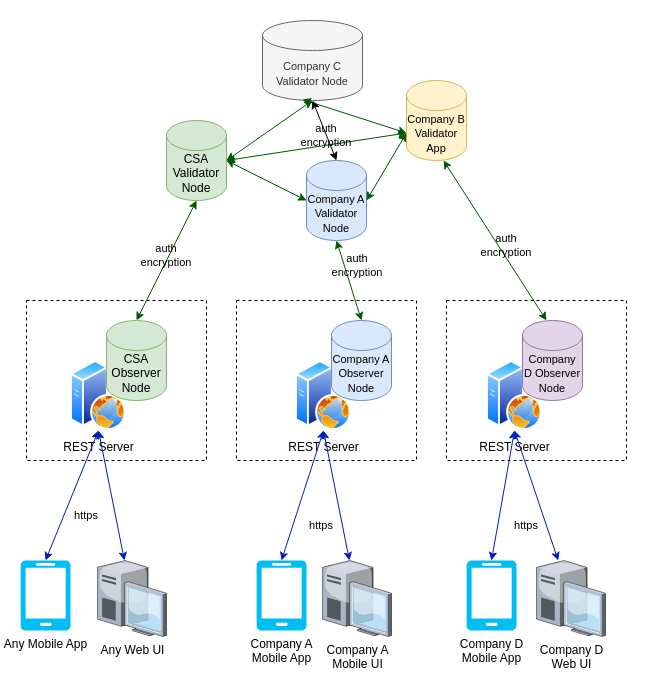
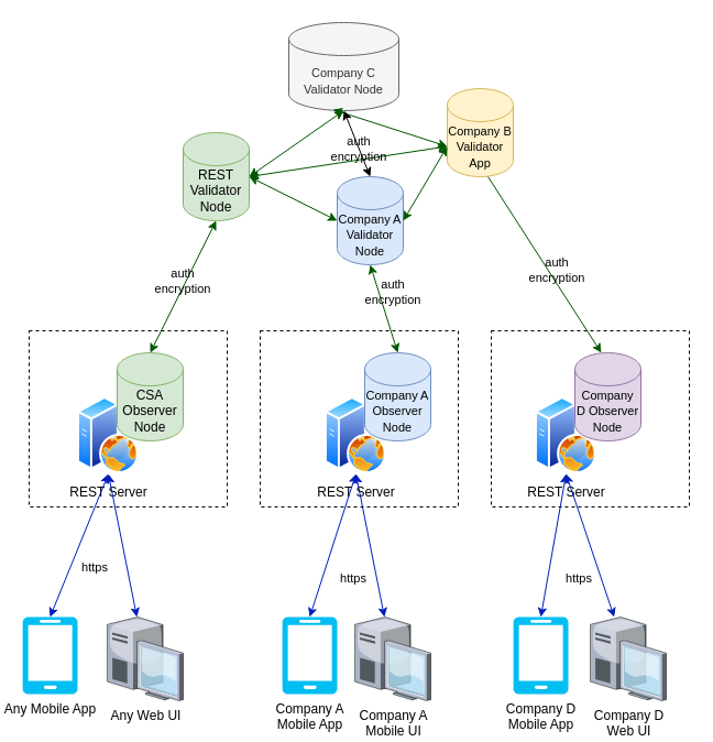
  <mxCell id="0" />
  <mxCell id="1" parent="0" />
  <mxCell id="2" value="REST Server" style="aspect=fixed;perimeter=ellipsePerimeter;html=1;align=center;shadow=0;dashed=0;spacingTop=3;image;image=img/lib/active_directory/web_server.svg;" vertex="1" parent="1"><mxGeometry x="70" y="360" width="56" height="70" as="geometry" /></mxCell>
  <mxCell id="3" value="Any Web UI " style="verticalLabelPosition=bottom;aspect=fixed;html=1;verticalAlign=top;strokeColor=none;align=center;outlineConnect=0;shape=mxgraph.citrix.desktop;" vertex="1" parent="1"><mxGeometry x="97" y="560" width="69" height="75.98" as="geometry" /></mxCell>
- <mxCell id="4" value="CSA Validator Node" style="shape=cylinder3;whiteSpace=wrap;html=1;boundedLbl=1;backgroundOutline=1;size=15;fillColor=#d5e8d4;strokeColor=#82b366;" vertex="1" parent="1"><mxGeometry x="166" y="120" width="60" height="80" as="geometry" /></mxCell>
+ <mxCell id="4" value="REST Validator Node" style="shape=cylinder3;whiteSpace=wrap;html=1;boundedLbl=1;backgroundOutline=1;size=15;fillColor=#d5e8d4;strokeColor=#82b366;" vertex="1" parent="1"><mxGeometry x="166" y="120" width="60" height="80" as="geometry" /></mxCell>
  <mxCell id="5" value="&lt;font style=&quot;font-size: 11px&quot;&gt;Company C Validator Node&lt;/font&gt;" style="shape=cylinder3;whiteSpace=wrap;html=1;boundedLbl=1;backgroundOutline=1;size=15;fillColor=#f5f5f5;fontColor=#333333;strokeColor=#666666;" vertex="1" parent="1"><mxGeometry x="262" y="20" width="100" height="80" as="geometry" /></mxCell>
  <mxCell id="6" value="&lt;font style=&quot;font-size: 11px&quot;&gt;Company B Validator App&lt;/font&gt;" style="shape=cylinder3;whiteSpace=wrap;html=1;boundedLbl=1;backgroundOutline=1;size=15;fillColor=#fff2cc;strokeColor=#d6b656;" vertex="1" parent="1"><mxGeometry x="406" y="80" width="60" height="80" as="geometry" /></mxCell>
  <mxCell id="7" value="&lt;font style=&quot;font-size: 11px&quot;&gt;Company A Validator Node&lt;/font&gt;" style="shape=cylinder3;whiteSpace=wrap;html=1;boundedLbl=1;backgroundOutline=1;size=15;fillColor=#dae8fc;strokeColor=#6c8ebf;" vertex="1" parent="1"><mxGeometry x="306" y="160" width="60" height="80" as="geometry" /></mxCell>
  <mxCell id="8" value="CSA Observer Node" style="shape=cylinder3;whiteSpace=wrap;html=1;boundedLbl=1;backgroundOutline=1;size=15;fillColor=#d5e8d4;strokeColor=#82b366;" vertex="1" parent="1"><mxGeometry x="106" y="320" width="60" height="80" as="geometry" /></mxCell>
  <mxCell id="9" value="Any Mobile App" style="verticalLabelPosition=bottom;html=1;verticalAlign=top;align=center;strokeColor=none;fillColor=#00BEF2;shape=mxgraph.azure.mobile;pointerEvents=1;" vertex="1" parent="1"><mxGeometry x="20" y="560" width="50" height="70" as="geometry" /></mxCell>
  <mxCell id="10" value="" style="endArrow=classic;startArrow=classic;html=1;rounded=0;exitX=0.5;exitY=1;exitDx=0;exitDy=0;entryX=0.5;entryY=0;entryDx=0;entryDy=0;entryPerimeter=0;fillColor=#0050ef;strokeColor=#001DBC;" edge="1" parent="1" source="2" target="9"><mxGeometry width="50" height="50" relative="1" as="geometry"><mxPoint x="366" y="300" as="sourcePoint" /><mxPoint x="416" y="250" as="targetPoint" /></mxGeometry></mxCell>
  <mxCell id="11" value="" style="endArrow=classic;startArrow=classic;html=1;rounded=0;exitX=0.5;exitY=1;exitDx=0;exitDy=0;fillColor=#0050ef;strokeColor=#001DBC;" edge="1" parent="1" source="2" target="3"><mxGeometry width="50" height="50" relative="1" as="geometry"><mxPoint x="106" y="440" as="sourcePoint" /><mxPoint x="71" y="570" as="targetPoint" /></mxGeometry></mxCell>
  <mxCell id="12" value="REST Server" style="aspect=fixed;perimeter=ellipsePerimeter;html=1;align=center;shadow=0;dashed=0;spacingTop=3;image;image=img/lib/active_directory/web_server.svg;" vertex="1" parent="1"><mxGeometry x="295" y="360" width="56" height="70" as="geometry" /></mxCell>
  <mxCell id="13" value="Company A&lt;br&gt;Mobile UI" style="verticalLabelPosition=bottom;aspect=fixed;html=1;verticalAlign=top;strokeColor=none;align=center;outlineConnect=0;shape=mxgraph.citrix.desktop;" vertex="1" parent="1"><mxGeometry x="322" y="560" width="69" height="75.98" as="geometry" /></mxCell>
  <mxCell id="14" value="&lt;font style=&quot;font-size: 11px&quot;&gt;Company A Observer Node&lt;/font&gt;" style="shape=cylinder3;whiteSpace=wrap;html=1;boundedLbl=1;backgroundOutline=1;size=15;fillColor=#dae8fc;strokeColor=#6c8ebf;" vertex="1" parent="1"><mxGeometry x="331" y="320" width="60" height="80" as="geometry" /></mxCell>
  <mxCell id="15" value="Company A&lt;br&gt;Mobile App" style="verticalLabelPosition=bottom;html=1;verticalAlign=top;align=center;strokeColor=none;fillColor=#00BEF2;shape=mxgraph.azure.mobile;pointerEvents=1;" vertex="1" parent="1"><mxGeometry x="256" y="560" width="50" height="70" as="geometry" /></mxCell>
  <mxCell id="16" value="" style="endArrow=classic;startArrow=classic;html=1;rounded=0;exitX=0.5;exitY=1;exitDx=0;exitDy=0;entryX=0.5;entryY=0;entryDx=0;entryDy=0;entryPerimeter=0;fillColor=#0050ef;strokeColor=#001DBC;" edge="1" parent="1" source="12" target="15"><mxGeometry width="50" height="50" relative="1" as="geometry"><mxPoint x="591" y="300" as="sourcePoint" /><mxPoint x="641" y="250" as="targetPoint" /></mxGeometry></mxCell>
  <mxCell id="17" value="" style="endArrow=classic;startArrow=classic;html=1;rounded=0;exitX=0.5;exitY=1;exitDx=0;exitDy=0;fillColor=#0050ef;strokeColor=#001DBC;" edge="1" parent="1" source="12" target="13"><mxGeometry width="50" height="50" relative="1" as="geometry"><mxPoint x="331" y="440" as="sourcePoint" /><mxPoint x="296" y="570" as="targetPoint" /></mxGeometry></mxCell>
  <mxCell id="18" value="REST Server" style="aspect=fixed;perimeter=ellipsePerimeter;html=1;align=center;shadow=0;dashed=0;spacingTop=3;image;image=img/lib/active_directory/web_server.svg;" vertex="1" parent="1"><mxGeometry x="486" y="360" width="56" height="70" as="geometry" /></mxCell>
  <mxCell id="19" value="Company D&lt;br&gt;Web UI" style="verticalLabelPosition=bottom;aspect=fixed;html=1;verticalAlign=top;strokeColor=none;align=center;outlineConnect=0;shape=mxgraph.citrix.desktop;" vertex="1" parent="1"><mxGeometry x="536" y="560" width="69" height="75.98" as="geometry" /></mxCell>
  <mxCell id="20" value="&lt;font style=&quot;font-size: 11px&quot;&gt;Company D Observer Node&lt;/font&gt;" style="shape=cylinder3;whiteSpace=wrap;html=1;boundedLbl=1;backgroundOutline=1;size=15;fillColor=#e1d5e7;strokeColor=#9673a6;" vertex="1" parent="1"><mxGeometry x="522" y="320" width="60" height="80" as="geometry" /></mxCell>
  <mxCell id="21" value="Company D&lt;br&gt;Mobile App" style="verticalLabelPosition=bottom;html=1;verticalAlign=top;align=center;strokeColor=none;fillColor=#00BEF2;shape=mxgraph.azure.mobile;pointerEvents=1;" vertex="1" parent="1"><mxGeometry x="466" y="560" width="50" height="70" as="geometry" /></mxCell>
  <mxCell id="22" value="" style="endArrow=classic;startArrow=classic;html=1;rounded=0;exitX=0.5;exitY=1;exitDx=0;exitDy=0;entryX=0.5;entryY=0;entryDx=0;entryDy=0;entryPerimeter=0;fillColor=#0050ef;strokeColor=#001DBC;" edge="1" parent="1" source="18" target="21"><mxGeometry width="50" height="50" relative="1" as="geometry"><mxPoint x="782" y="300" as="sourcePoint" /><mxPoint x="832" y="250" as="targetPoint" /></mxGeometry></mxCell>
  <mxCell id="23" value="" style="endArrow=classic;startArrow=classic;html=1;rounded=0;exitX=0.5;exitY=1;exitDx=0;exitDy=0;fillColor=#0050ef;strokeColor=#001DBC;" edge="1" parent="1" source="18" target="19"><mxGeometry width="50" height="50" relative="1" as="geometry"><mxPoint x="522" y="440" as="sourcePoint" /><mxPoint x="487" y="570" as="targetPoint" /></mxGeometry></mxCell>
  <mxCell id="24" value="" style="endArrow=classic;startArrow=classic;html=1;rounded=0;fontSize=11;entryX=0.5;entryY=1;entryDx=0;entryDy=0;entryPerimeter=0;exitX=0.5;exitY=0;exitDx=0;exitDy=0;exitPerimeter=0;fillColor=#008a00;strokeColor=#005700;" edge="1" parent="1" source="8" target="4"><mxGeometry width="50" height="50" relative="1" as="geometry"><mxPoint x="336" y="420" as="sourcePoint" /><mxPoint x="386" y="370" as="targetPoint" /></mxGeometry></mxCell>
  <mxCell id="25" value="" style="endArrow=classic;startArrow=classic;html=1;rounded=0;fontSize=11;entryX=0.5;entryY=1;entryDx=0;entryDy=0;entryPerimeter=0;exitX=0.5;exitY=0;exitDx=0;exitDy=0;exitPerimeter=0;fillColor=#008a00;strokeColor=#005700;" edge="1" parent="1" source="14" target="7"><mxGeometry width="50" height="50" relative="1" as="geometry"><mxPoint x="146" y="330" as="sourcePoint" /><mxPoint x="206" y="210" as="targetPoint" /></mxGeometry></mxCell>
- <mxCell id="26" value="" style="endArrow=classic;startArrow=classic;html=1;rounded=0;fontSize=11;entryX=0.617;entryY=1;entryDx=0;entryDy=0;entryPerimeter=0;exitX=0.4;exitY=0;exitDx=0;exitDy=0;exitPerimeter=0;fillColor=#008a00;strokeColor=#005700;" edge="1" parent="1" source="20" target="6"><mxGeometry width="50" height="50" relative="1" as="geometry"><mxPoint x="146" y="330" as="sourcePoint" /><mxPoint x="206" y="210" as="targetPoint" /></mxGeometry></mxCell>
+ <mxCell id="26" value="" style="endArrow=none;startArrow=classic;html=1;rounded=0;fontSize=11;entryX=0.617;entryY=1;entryDx=0;entryDy=0;entryPerimeter=0;exitX=0.4;exitY=0;exitDx=0;exitDy=0;exitPerimeter=0;fillColor=#008a00;strokeColor=#005700;" edge="1" parent="1" source="20" target="6"><mxGeometry width="50" height="50" relative="1" as="geometry"><mxPoint x="146" y="330" as="sourcePoint" /><mxPoint x="206" y="210" as="targetPoint" /></mxGeometry></mxCell>
  <mxCell id="27" value="" style="rounded=0;whiteSpace=wrap;html=1;fontSize=11;fillColor=none;dashed=1;" vertex="1" parent="1"><mxGeometry x="26" y="300" width="180" height="160" as="geometry" /></mxCell>
  <mxCell id="28" value="" style="rounded=0;whiteSpace=wrap;html=1;fontSize=11;fillColor=none;dashed=1;" vertex="1" parent="1"><mxGeometry x="236" y="300" width="180" height="160" as="geometry" /></mxCell>
  <mxCell id="29" value="" style="rounded=0;whiteSpace=wrap;html=1;fontSize=11;fillColor=none;dashed=1;" vertex="1" parent="1"><mxGeometry x="446" y="300" width="180" height="160" as="geometry" /></mxCell>
  <mxCell id="30" value="" style="endArrow=classic;startArrow=classic;html=1;rounded=0;fontSize=11;entryX=0.5;entryY=1;entryDx=0;entryDy=0;entryPerimeter=0;exitX=1;exitY=0.5;exitDx=0;exitDy=0;exitPerimeter=0;fillColor=#008a00;strokeColor=#005700;" edge="1" parent="1" source="4" target="5"><mxGeometry width="50" height="50" relative="1" as="geometry"><mxPoint x="146" y="330" as="sourcePoint" /><mxPoint x="206" y="210" as="targetPoint" /></mxGeometry></mxCell>
  <mxCell id="31" value="" style="endArrow=classic;startArrow=classic;html=1;rounded=0;fontSize=11;entryX=0;entryY=0;entryDx=0;entryDy=52.5;entryPerimeter=0;exitX=0.4;exitY=0.988;exitDx=0;exitDy=0;exitPerimeter=0;fillColor=#008a00;strokeColor=#005700;" edge="1" parent="1" source="5" target="6"><mxGeometry width="50" height="50" relative="1" as="geometry"><mxPoint x="236" y="170" as="sourcePoint" /><mxPoint x="306" y="130" as="targetPoint" /></mxGeometry></mxCell>
  <mxCell id="32" value="" style="endArrow=classic;startArrow=classic;html=1;rounded=0;fontSize=11;entryX=0;entryY=0.5;entryDx=0;entryDy=0;entryPerimeter=0;exitX=1;exitY=0.5;exitDx=0;exitDy=0;exitPerimeter=0;fillColor=#008a00;strokeColor=#005700;" edge="1" parent="1" source="4" target="7"><mxGeometry width="50" height="50" relative="1" as="geometry"><mxPoint x="236" y="160" as="sourcePoint" /><mxPoint x="316" y="140" as="targetPoint" /></mxGeometry></mxCell>
  <mxCell id="33" value="" style="endArrow=classic;startArrow=classic;html=1;rounded=0;fontSize=11;entryX=0;entryY=0;entryDx=0;entryDy=52.5;entryPerimeter=0;exitX=1;exitY=0.5;exitDx=0;exitDy=0;exitPerimeter=0;fillColor=#008a00;strokeColor=#005700;" edge="1" parent="1" source="7" target="6"><mxGeometry width="50" height="50" relative="1" as="geometry"><mxPoint x="256" y="190" as="sourcePoint" /><mxPoint x="326" y="150" as="targetPoint" /></mxGeometry></mxCell>
  <mxCell id="34" value="" style="endArrow=classic;startArrow=classic;html=1;rounded=0;fontSize=11;entryX=0;entryY=0;entryDx=0;entryDy=52.5;entryPerimeter=0;exitX=1;exitY=0.5;exitDx=0;exitDy=0;exitPerimeter=0;fillColor=#008a00;strokeColor=#005700;" edge="1" parent="1" source="4" target="6"><mxGeometry width="50" height="50" relative="1" as="geometry"><mxPoint x="266" y="200" as="sourcePoint" /><mxPoint x="336" y="160" as="targetPoint" /></mxGeometry></mxCell>
  <mxCell id="35" value="" style="endArrow=classic;startArrow=classic;html=1;rounded=0;fontSize=11;entryX=0.5;entryY=0;entryDx=0;entryDy=0;entryPerimeter=0;exitX=0.5;exitY=1;exitDx=0;exitDy=0;exitPerimeter=0;" edge="1" parent="1" source="5" target="7"><mxGeometry width="50" height="50" relative="1" as="geometry"><mxPoint x="236" y="170" as="sourcePoint" /><mxPoint x="416" y="142.5" as="targetPoint" /></mxGeometry></mxCell>
  <mxCell id="36" value="https" style="text;html=1;strokeColor=none;fillColor=none;align=center;verticalAlign=middle;whiteSpace=wrap;rounded=0;dashed=1;fontSize=11;" vertex="1" parent="1"><mxGeometry x="56" y="500" width="60" height="30" as="geometry" /></mxCell>
  <mxCell id="37" value="https" style="text;html=1;strokeColor=none;fillColor=none;align=center;verticalAlign=middle;whiteSpace=wrap;rounded=0;dashed=1;fontSize=11;" vertex="1" parent="1"><mxGeometry x="291" y="510" width="60" height="30" as="geometry" /></mxCell>
  <mxCell id="38" value="https" style="text;html=1;strokeColor=none;fillColor=none;align=center;verticalAlign=middle;whiteSpace=wrap;rounded=0;dashed=1;fontSize=11;" vertex="1" parent="1"><mxGeometry x="496" y="510" width="60" height="30" as="geometry" /></mxCell>
  <mxCell id="39" value="auth encryption" style="text;html=1;strokeColor=none;fillColor=none;align=center;verticalAlign=middle;whiteSpace=wrap;rounded=0;dashed=1;fontSize=11;" vertex="1" parent="1"><mxGeometry x="136" y="240" width="60" height="30" as="geometry" /></mxCell>
  <mxCell id="40" value="auth encryption" style="text;html=1;strokeColor=none;fillColor=none;align=center;verticalAlign=middle;whiteSpace=wrap;rounded=0;dashed=1;fontSize=11;" vertex="1" parent="1"><mxGeometry x="296" y="120" width="60" height="30" as="geometry" /></mxCell>
  <mxCell id="41" value="auth encryption" style="text;html=1;strokeColor=none;fillColor=none;align=center;verticalAlign=middle;whiteSpace=wrap;rounded=0;dashed=1;fontSize=11;" vertex="1" parent="1"><mxGeometry x="326.5" y="250" width="60" height="30" as="geometry" /></mxCell>
  <mxCell id="42" value="auth encryption" style="text;html=1;strokeColor=none;fillColor=none;align=center;verticalAlign=middle;whiteSpace=wrap;rounded=0;dashed=1;fontSize=11;" vertex="1" parent="1"><mxGeometry x="476" y="230" width="60" height="30" as="geometry" /></mxCell>
